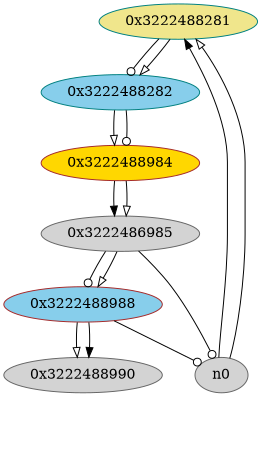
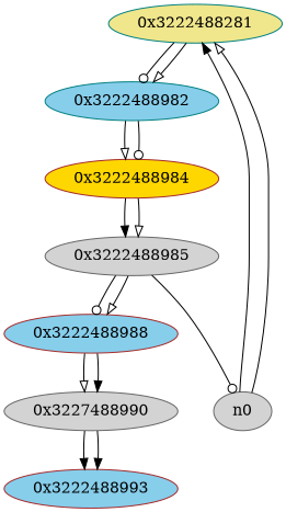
  digraph {
    node [color=brown fillcolor=skyblue style=filled]
    edge [arrowhead=onormal]
    n1 [color=teal fillcolor=khaki label="0x3222488281"]
-   n2 [color=teal label="0x3222488282"]
+   n2 [color=teal label="0x3222488982"]
    n3 [fillcolor=gold label="0x3222488984"]
-   n4 [color=gray40 fillcolor=lightgrey label="0x3222486985"]
+   n4 [color=gray40 fillcolor=lightgrey label="0x3222488985"]
    n5 [label="0x3222488988"]
    n0 [color=gray40 fillcolor=lightgrey]
-   n6 [color=gray40 fillcolor=lightgrey label="0x3222488990"]
+   n6 [color=gray40 fillcolor=lightgrey label="0x3227488990"]
+   n7 [label="0x3222488993"]
    n1 -> n2 [arrowhead=odot]
    n1 -> n2
    n2 -> n3
    n2 -> n3 [arrowhead=odot]
    n3 -> n4 [arrowhead=normal]
    n3 -> n4
    n4 -> n5 [arrowhead=odot]
    n4 -> n5
    n4 -> n0 [arrowhead=odot]
-   n5 -> n0 [arrowhead=odot]
    n5 -> n6
    n5 -> n6 [arrowhead=normal]
    n0 -> n1 [arrowhead=normal]
    n0 -> n1
+   n6 -> n7 [arrowhead=normal]
+   n6 -> n7 [arrowhead=normal]
  }
